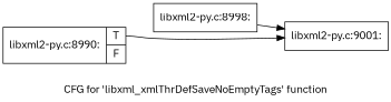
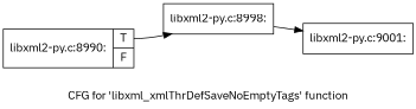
  digraph {
    fontname="IBM Plex Sans"
    label="CFG for 'libxml_xmlThrDefSaveNoEmptyTags' function"
    rankdir=LR
    node [fontname="IBM Plex Sans" shape=record]
    edge [fontname="IBM Plex Sans"]
    n1 [label="{libxml2-py.c:8990:|{<s0>T|<s1>F}}"]
    n2 [label="{libxml2-py.c:8998:}"]
    n3 [label="{libxml2-py.c:9001:}"]
-   n1 -> n3 [tailport=s0]
+   n1 -> n2 [tailport=s0]
    n2 -> n3
  }
